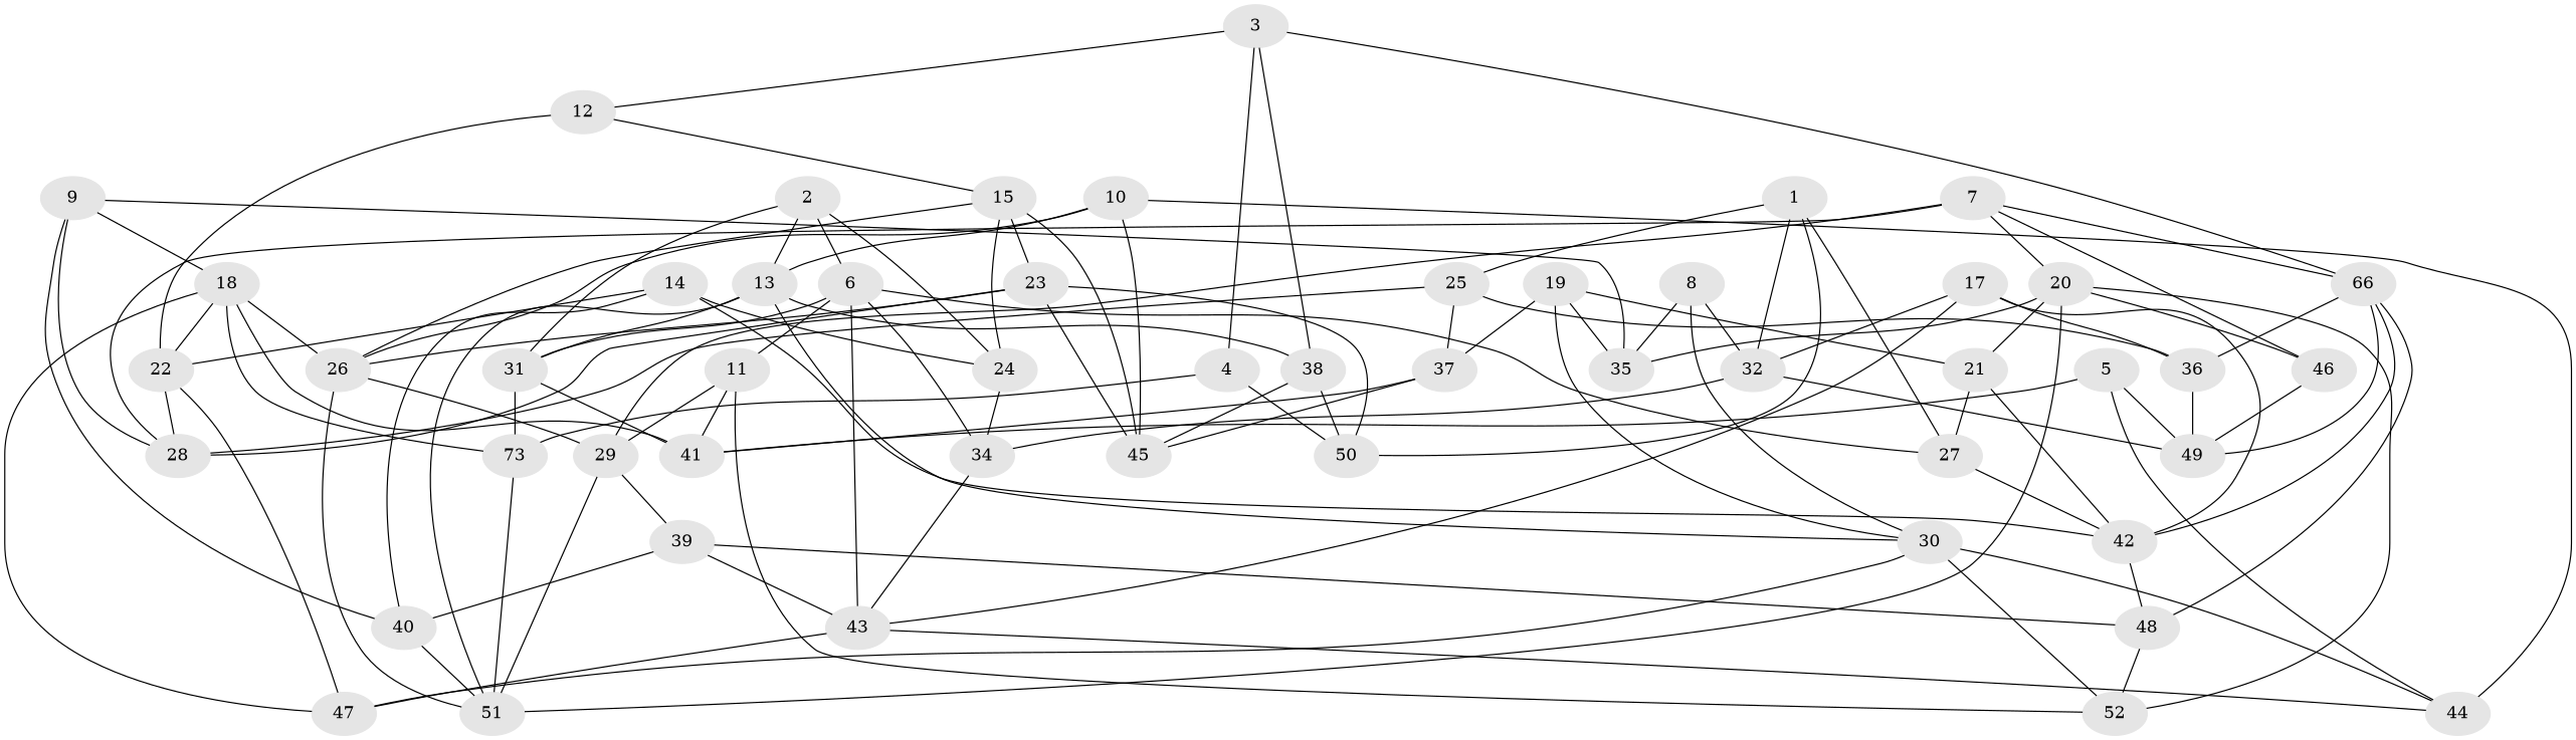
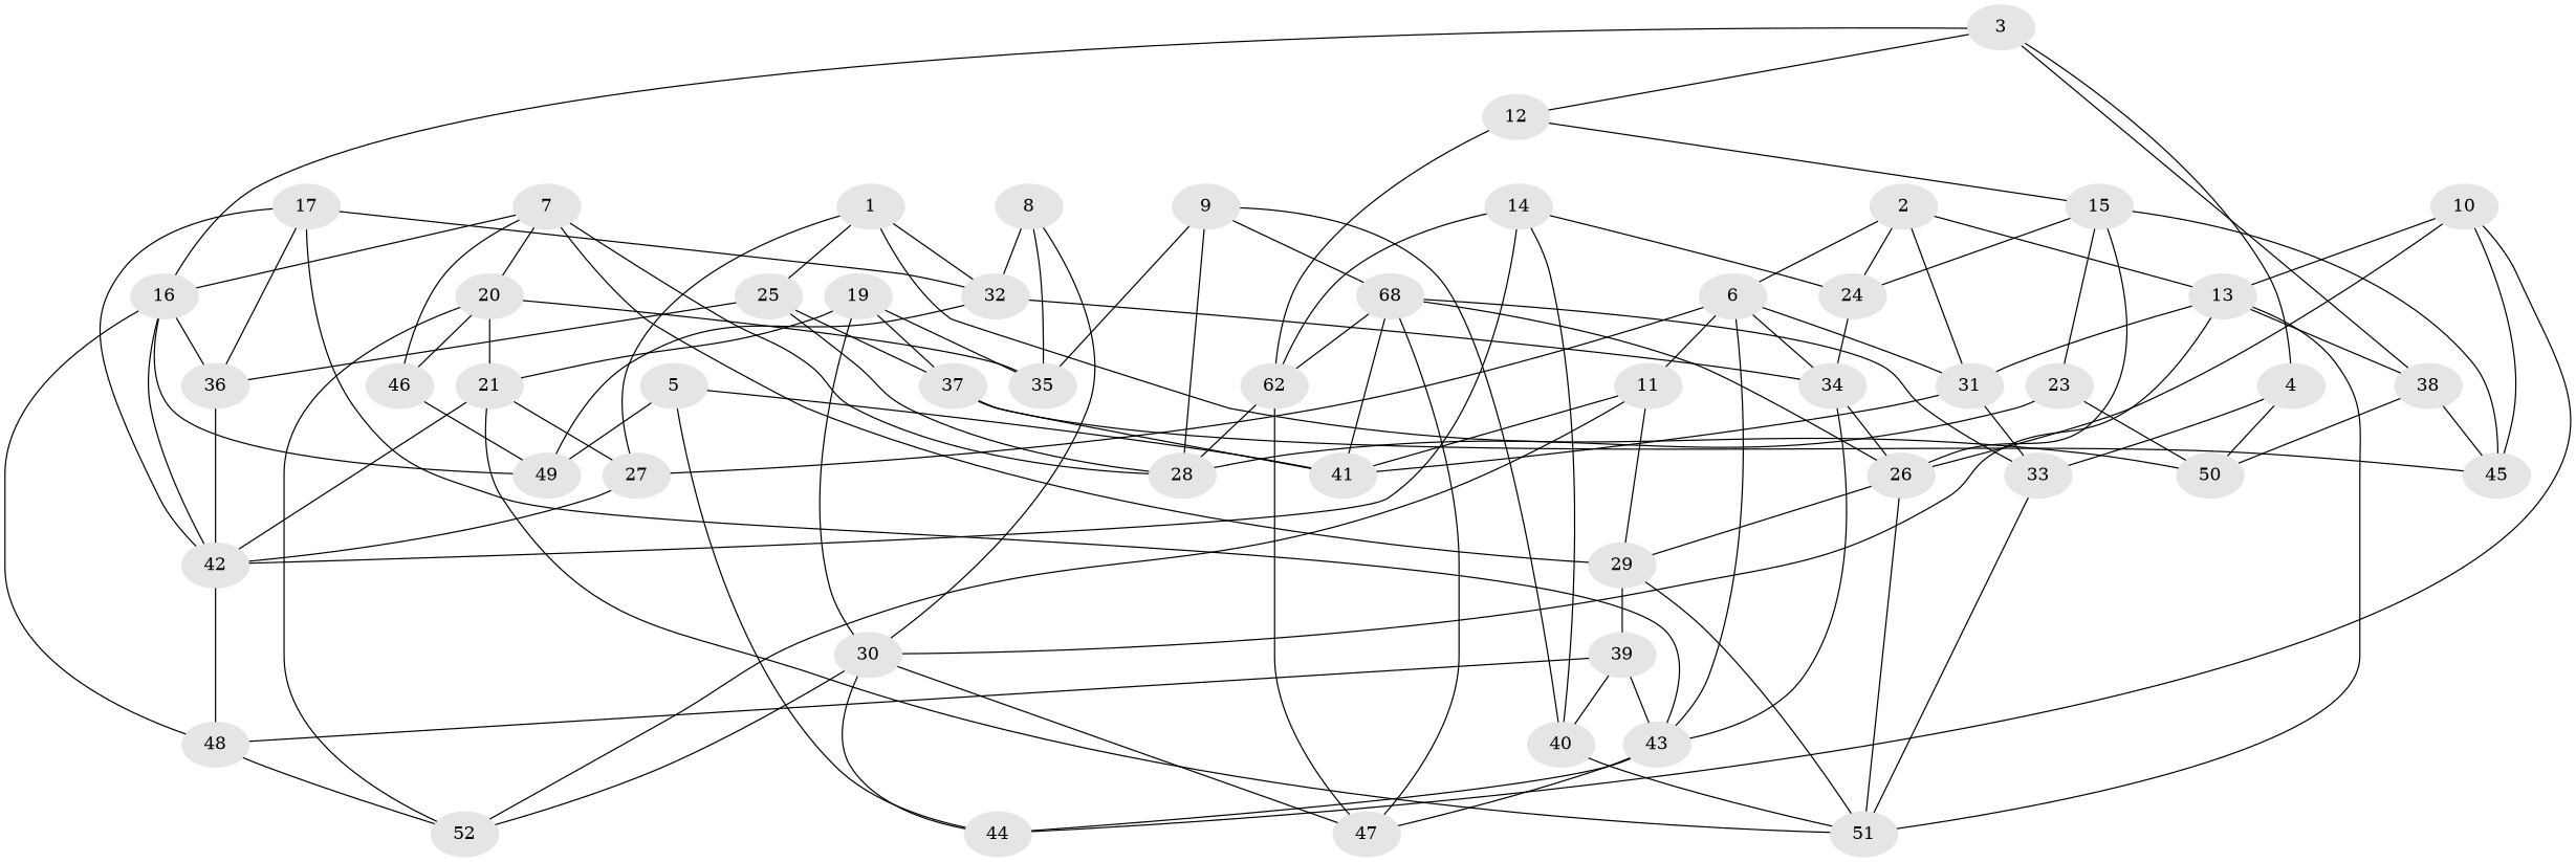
  graph {
    node [color=gray90 style=filled]
    edge [weight=1.0]
    1
    25
    27
    32
    50
    28
    36
    37
    42
    49
    34
    2
    6
    13
    24
    31
    11
    43
    38
    30
    51
-   33 [label=73]
+   33
    41
    3
    4
    12
-   16 [label=66]
+   16
    15
-   22
+   22 [label=62]
    48
    45
    46
    5
    44
    29
    52
    47
    7
    20
    35
    21
    39
    8
    9
-   18
+   18 [label=68]
    40
    26
    10
    23
    14
    17
    19
    1 -- 25
    1 -- 27
    1 -- 32
    1 -- 50
    25 -- 28
    25 -- 36
    25 -- 37
    27 -- 42
    32 -- 49
    32 -- 34
-   36 -- 49
+   36 -- 42
    37 -- 41
    37 -- 45
    42 -- 48
    34 -- 43
    2 -- 6
    2 -- 13
    2 -- 24
    2 -- 31
    6 -- 27
    6 -- 34
    6 -- 31
    6 -- 11
    6 -- 43
    13 -- 31
    13 -- 38
    13 -- 30
    13 -- 51
    24 -- 34
    31 -- 33
    31 -- 41 [weight=2.0]
    11 -- 41
    11 -- 29
    11 -- 52
    43 -- 44
    43 -- 47
    38 -- 50
    38 -- 45
    30 -- 44
    30 -- 52
    30 -- 47
    33 -- 51
    3 -- 38
    3 -- 4
    3 -- 12
    3 -- 16
    4 -- 50
    4 -- 33
    12 -- 15
    12 -- 22 [weight=2.0]
    16 -- 36
    16 -- 42
    16 -- 49
    16 -- 48
    15 -- 24
    15 -- 45 [weight=2.0]
    15 -- 26
    15 -- 23
    22 -- 28
    22 -- 47
    48 -- 52
    46 -- 49
    5 -- 49 [weight=2.0]
    5 -- 41
    5 -- 44
    29 -- 51
    29 -- 39
    7 -- 28
    7 -- 16
    7 -- 46
    7 -- 29 [weight=2.0]
    7 -- 20
-   20 -- 51
+   21 -- 51
    20 -- 46
    20 -- 52
    20 -- 35
    20 -- 21
    21 -- 27
    21 -- 42
    39 -- 43
    39 -- 48
    39 -- 40
    8 -- 32 [weight=2.0]
    8 -- 30
    8 -- 35
    9 -- 28
    9 -- 35
    9 -- 18
    9 -- 40
    18 -- 33
    18 -- 41
    18 -- 22
    18 -- 47
    18 -- 26
    40 -- 51
    26 -- 51
    26 -- 29
    10 -- 13
    10 -- 45
    10 -- 44
    10 -- 26
    23 -- 50
    23 -- 28 [weight=2.0]
-   23 -- 45
-   23 -- 26
+   34 -- 26
    14 -- 42
    14 -- 24
    14 -- 22
    14 -- 40
    17 -- 32
    17 -- 36
    17 -- 42
    17 -- 43
    19 -- 37
    19 -- 30
    19 -- 35
    19 -- 21
  }
